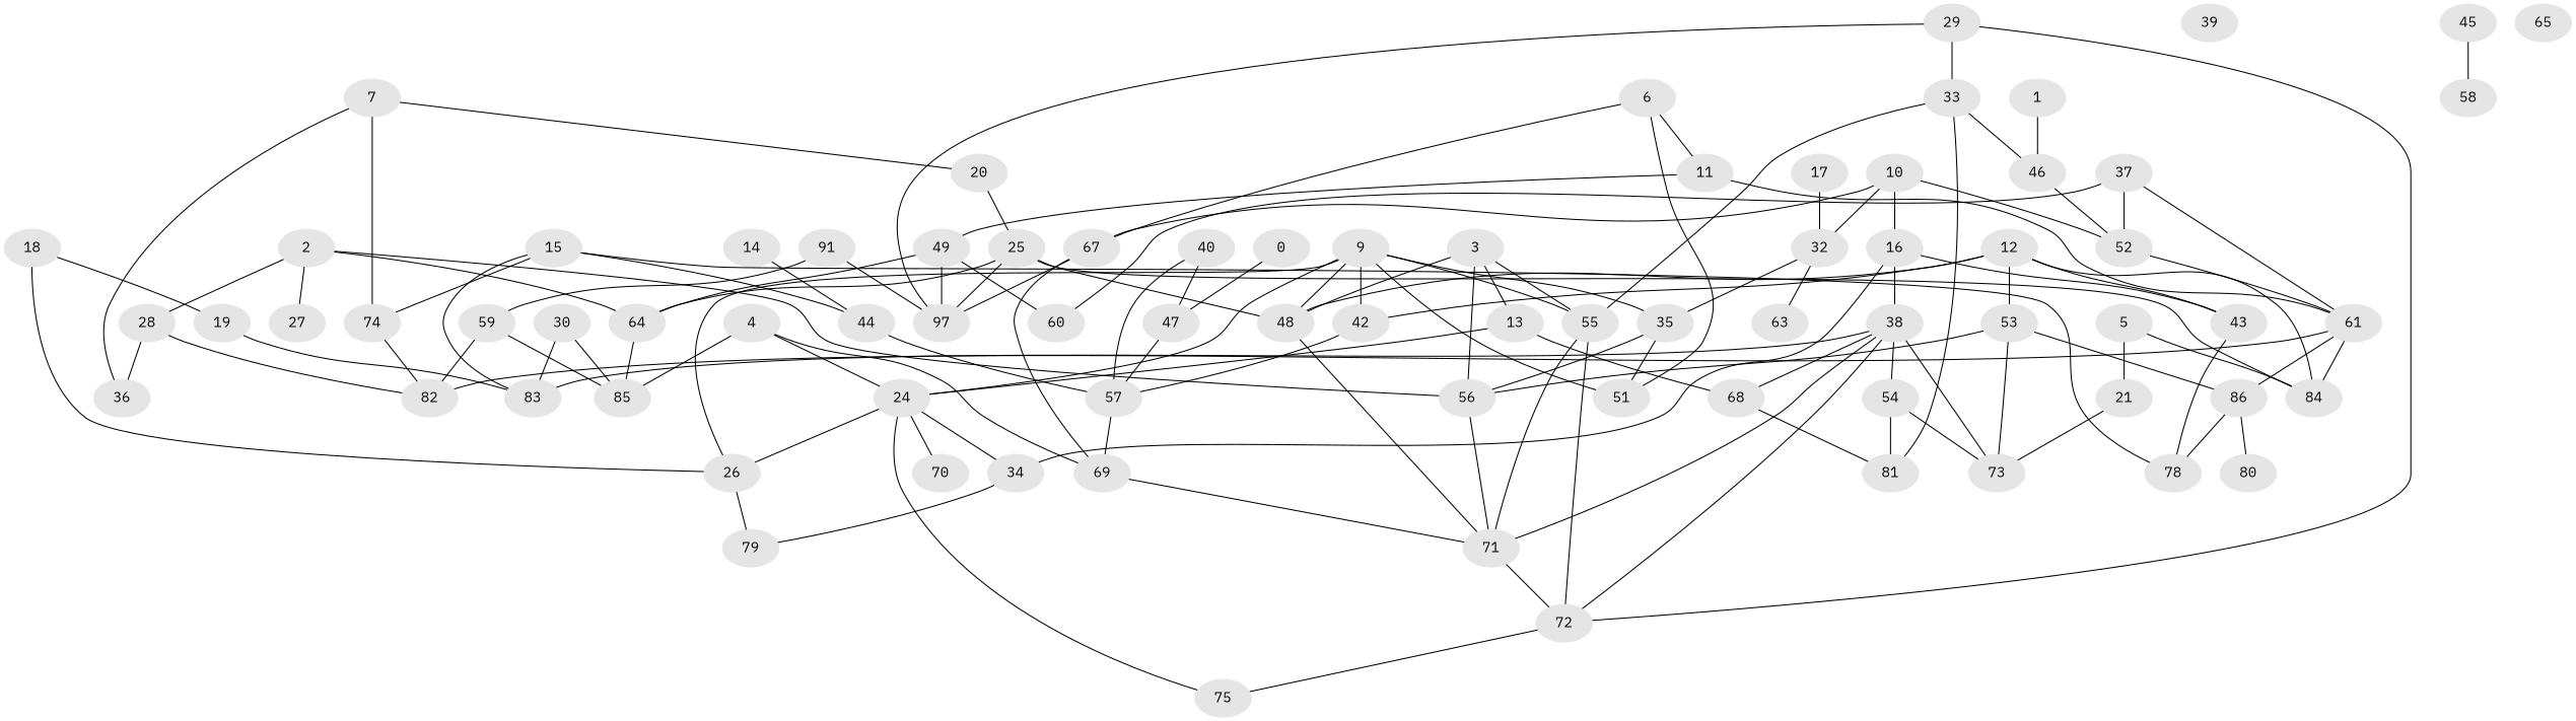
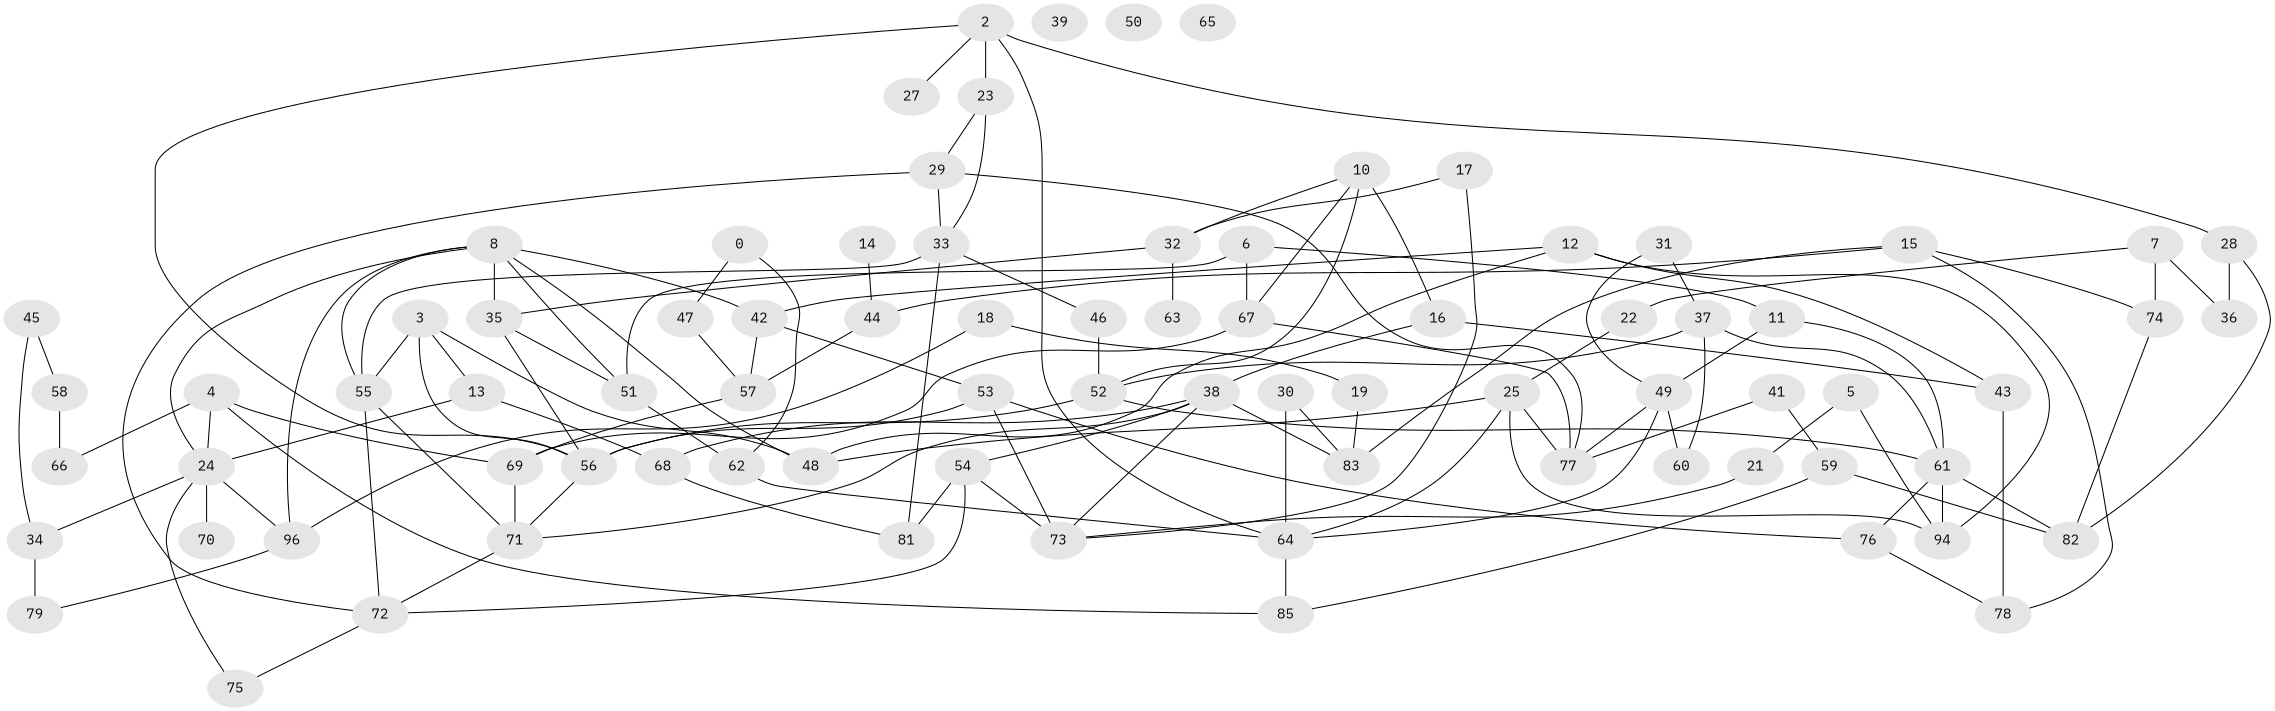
  graph {
    fontname="IBM Plex Mono"
    node [color=gray90 fontname="IBM Plex Mono" style=filled]
    edge [fontname="IBM Plex Mono"]
-   1
    46
    52
    2
+   23
    27
    28
    56
    64
    29
    33
    36
    82
    71
    85
    3
    13
    48
    55
    24
    68
    72
    4
+   66
    69
-   26
+   26 [label=96]
    34
    70
    75
    5
    21
-   84
+   84 [label=94]
    73
    6
    11
    51
    67
    49
    61
-   77 [label=97]
+   62
+   77
    7
-   22 [label=20]
+   22
    74
    25
-   8 [label=9]
+   8
    35
    42
    79
    57
    n51 [label=0]
    47
    10
    16
    32
    43
    38
    63
    60
-   76 [label=86]
+   76
    12
    53
    78
    81
    14
    44
    15
    83
    54
    17
    18
    19
    30
+   31
    37
    39
-   40
-   41 [label=91]
+   41
    59
    45
    58
-   80
+   50
    65
-   1 -- 46
    46 -- 52
+   52 -- 56
    52 -- 61
+   2 -- 23
    2 -- 27
    2 -- 28
    2 -- 56
    2 -- 64
+   23 -- 29
+   23 -- 33
    28 -- 36
    28 -- 82
    56 -- 71
    64 -- 85
    29 -- 33
    29 -- 72
    29 -- 77
    33 -- 46
    33 -- 55
    33 -- 81
    71 -- 72
    3 -- 56
    3 -- 13
    3 -- 48
    3 -- 55
    13 -- 24
    13 -- 68
-   48 -- 71
    55 -- 71
    55 -- 72
    24 -- 26
    24 -- 34
    24 -- 70
    24 -- 75
    68 -- 81
    72 -- 75
    4 -- 85
    4 -- 24
+   4 -- 66
    4 -- 69
    69 -- 71
    26 -- 79
    34 -- 79
    5 -- 21
    5 -- 84
    21 -- 73
    6 -- 11
    6 -- 51
    6 -- 67
    11 -- 49
    11 -- 61
+   51 -- 62
    67 -- 69
    67 -- 77
    49 -- 64
    49 -- 77
    49 -- 60
    61 -- 82
    61 -- 84
    61 -- 76
+   62 -- 64
    7 -- 36
    7 -- 22
    7 -- 74
    22 -- 25
    74 -- 82
    25 -- 64
    25 -- 48
    25 -- 84
    25 -- 77
    8 -- 48
    8 -- 55
    8 -- 24
    8 -- 26
    8 -- 51
    8 -- 35
    8 -- 42
    35 -- 56
    35 -- 51
    42 -- 57
    57 -- 69
+   n51 -- 62
    n51 -- 47
    47 -- 57
    10 -- 52
    10 -- 67
    10 -- 16
    10 -- 32
-   16 -- 34
+   45 -- 34
    16 -- 43
    16 -- 38
    32 -- 35
    32 -- 63
    43 -- 78
    38 -- 71
    38 -- 68
    38 -- 73
    38 -- 83
    38 -- 54
    76 -- 78
-   76 -- 80
    12 -- 48
    12 -- 84
    12 -- 42
    12 -- 43
-   12 -- 53
+   42 -- 53
    53 -- 56
    53 -- 73
    53 -- 76
    14 -- 44
    44 -- 57
    15 -- 74
    15 -- 78
    15 -- 44
    15 -- 83
-   38 -- 72
+   54 -- 72
    54 -- 73
    54 -- 81
+   17 -- 73
    17 -- 32
    18 -- 26
    18 -- 19
    19 -- 83
-   30 -- 85
+   30 -- 64
    30 -- 83
+   31 -- 49
+   31 -- 37
    37 -- 52
    37 -- 61
    37 -- 60
-   40 -- 57
-   40 -- 47
    41 -- 77
    41 -- 59
    59 -- 82
    59 -- 85
    45 -- 58
+   58 -- 66
  }
